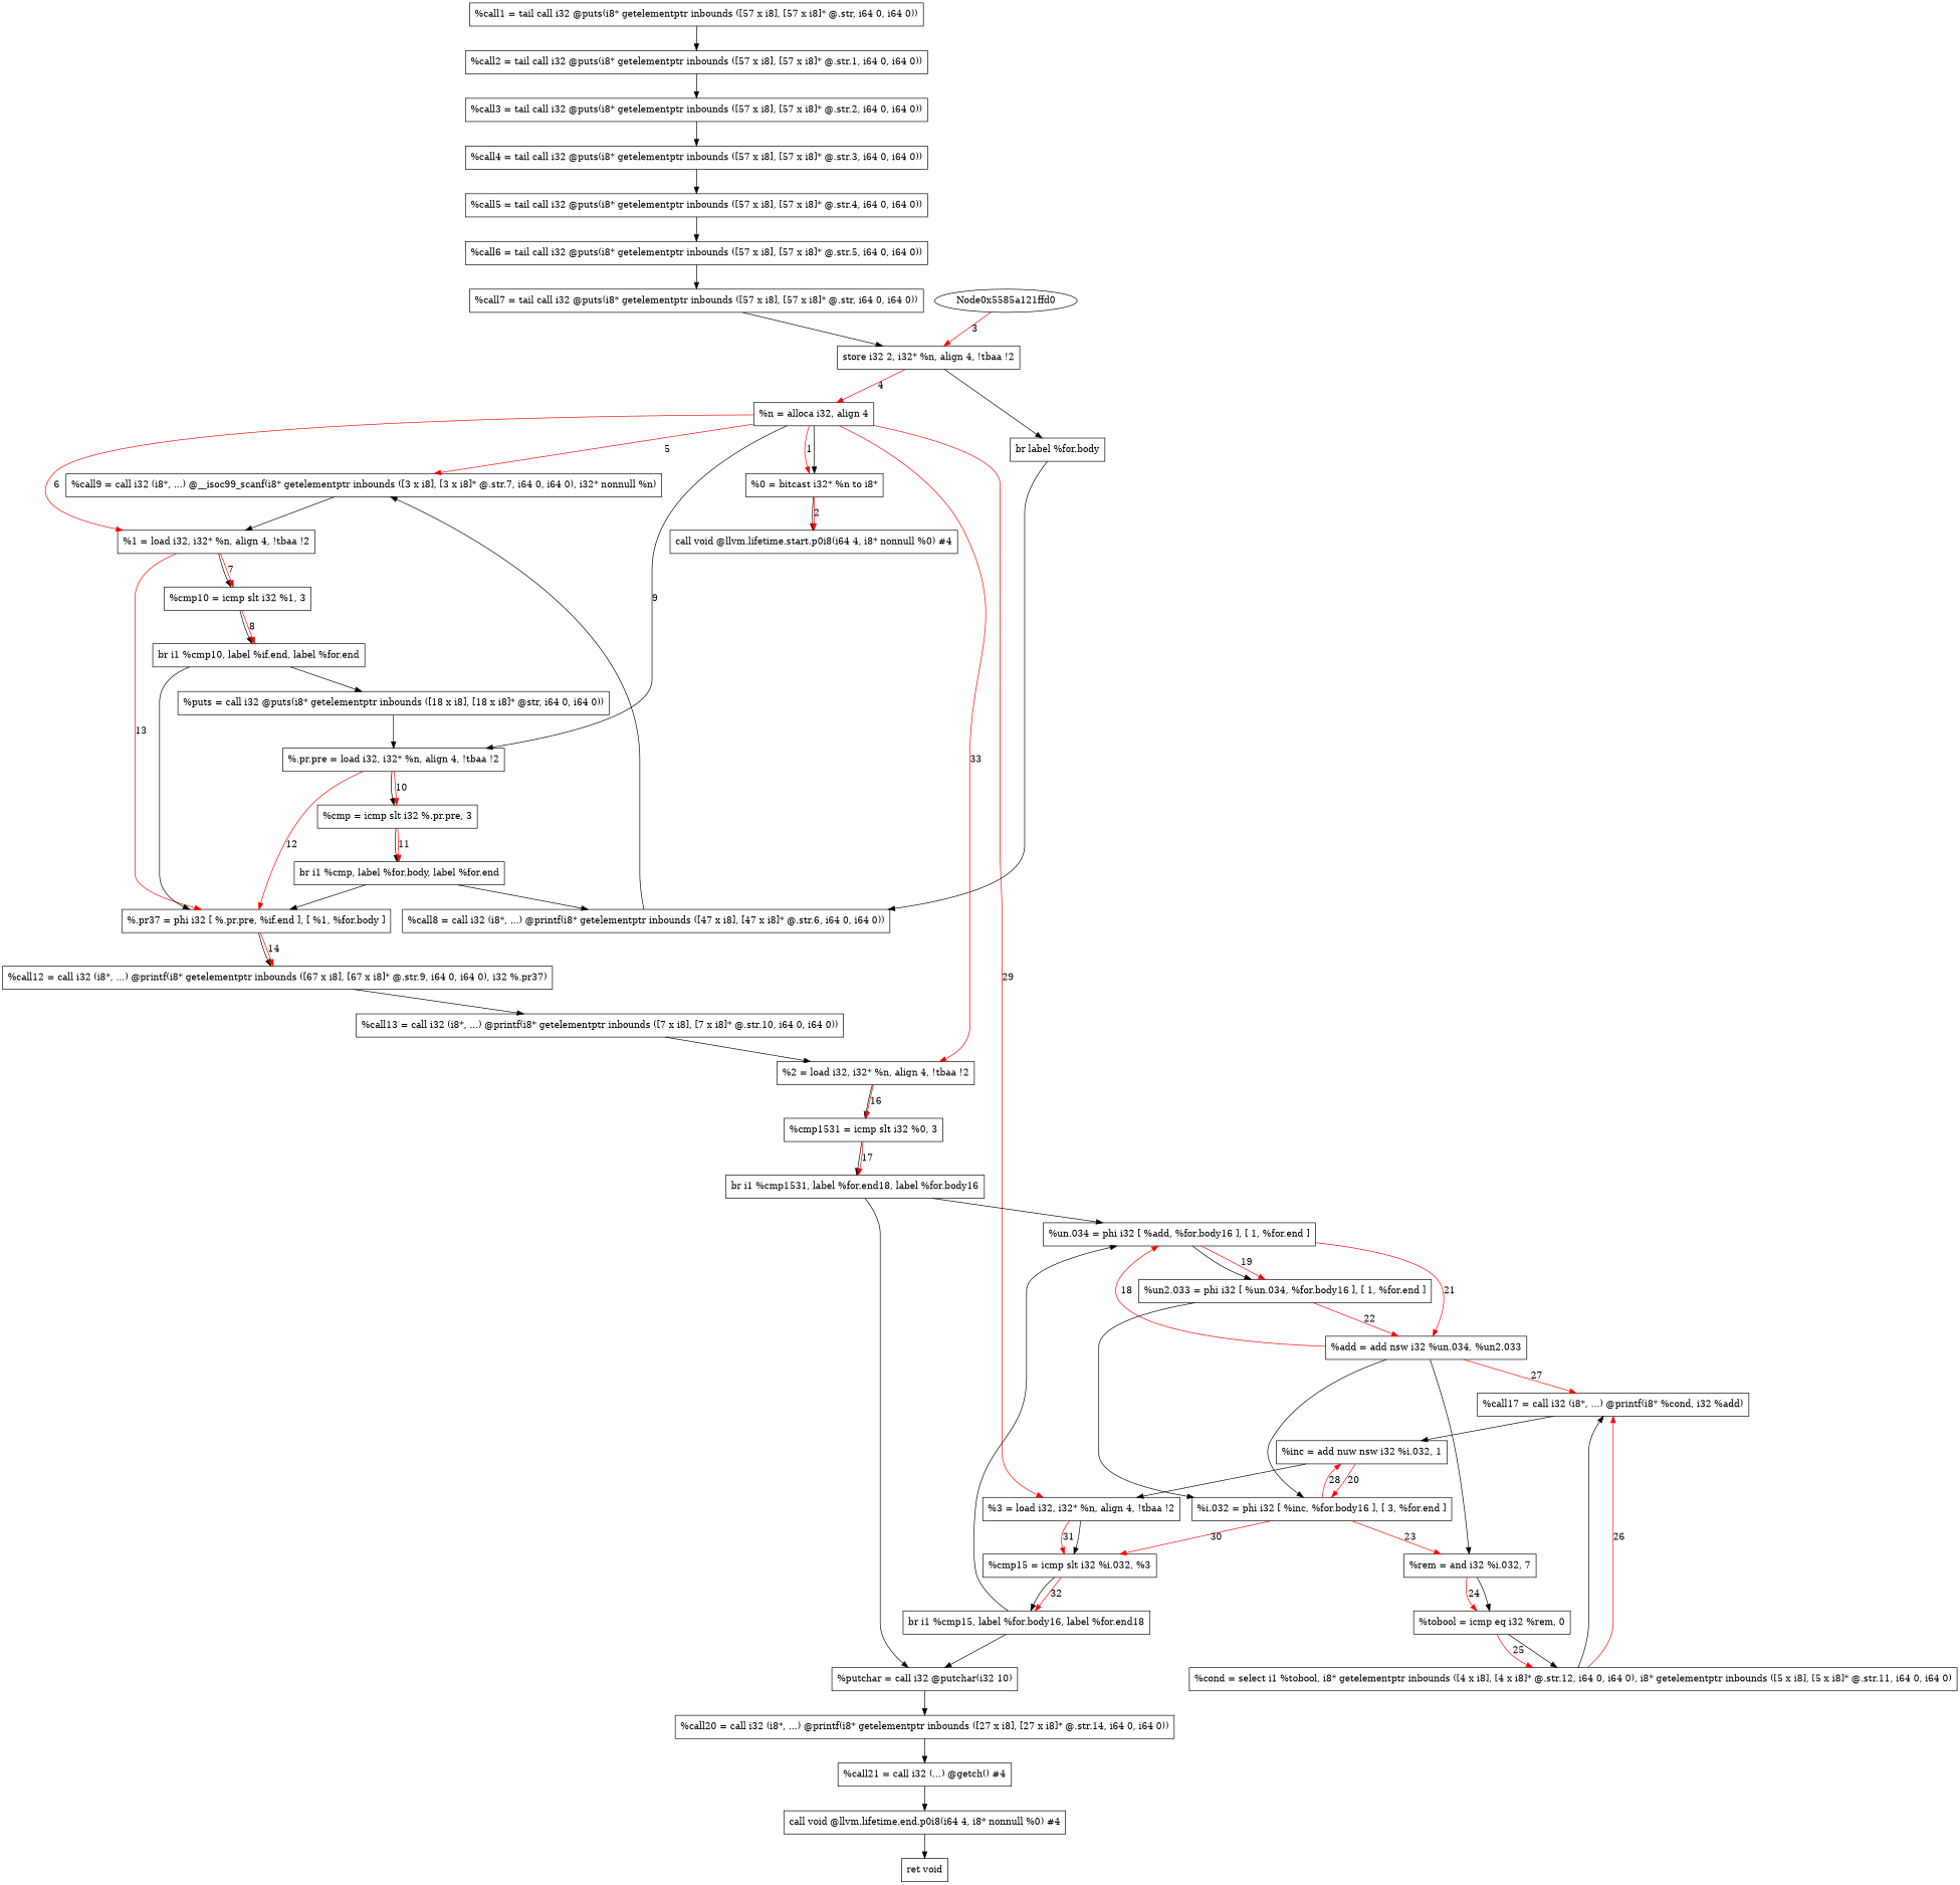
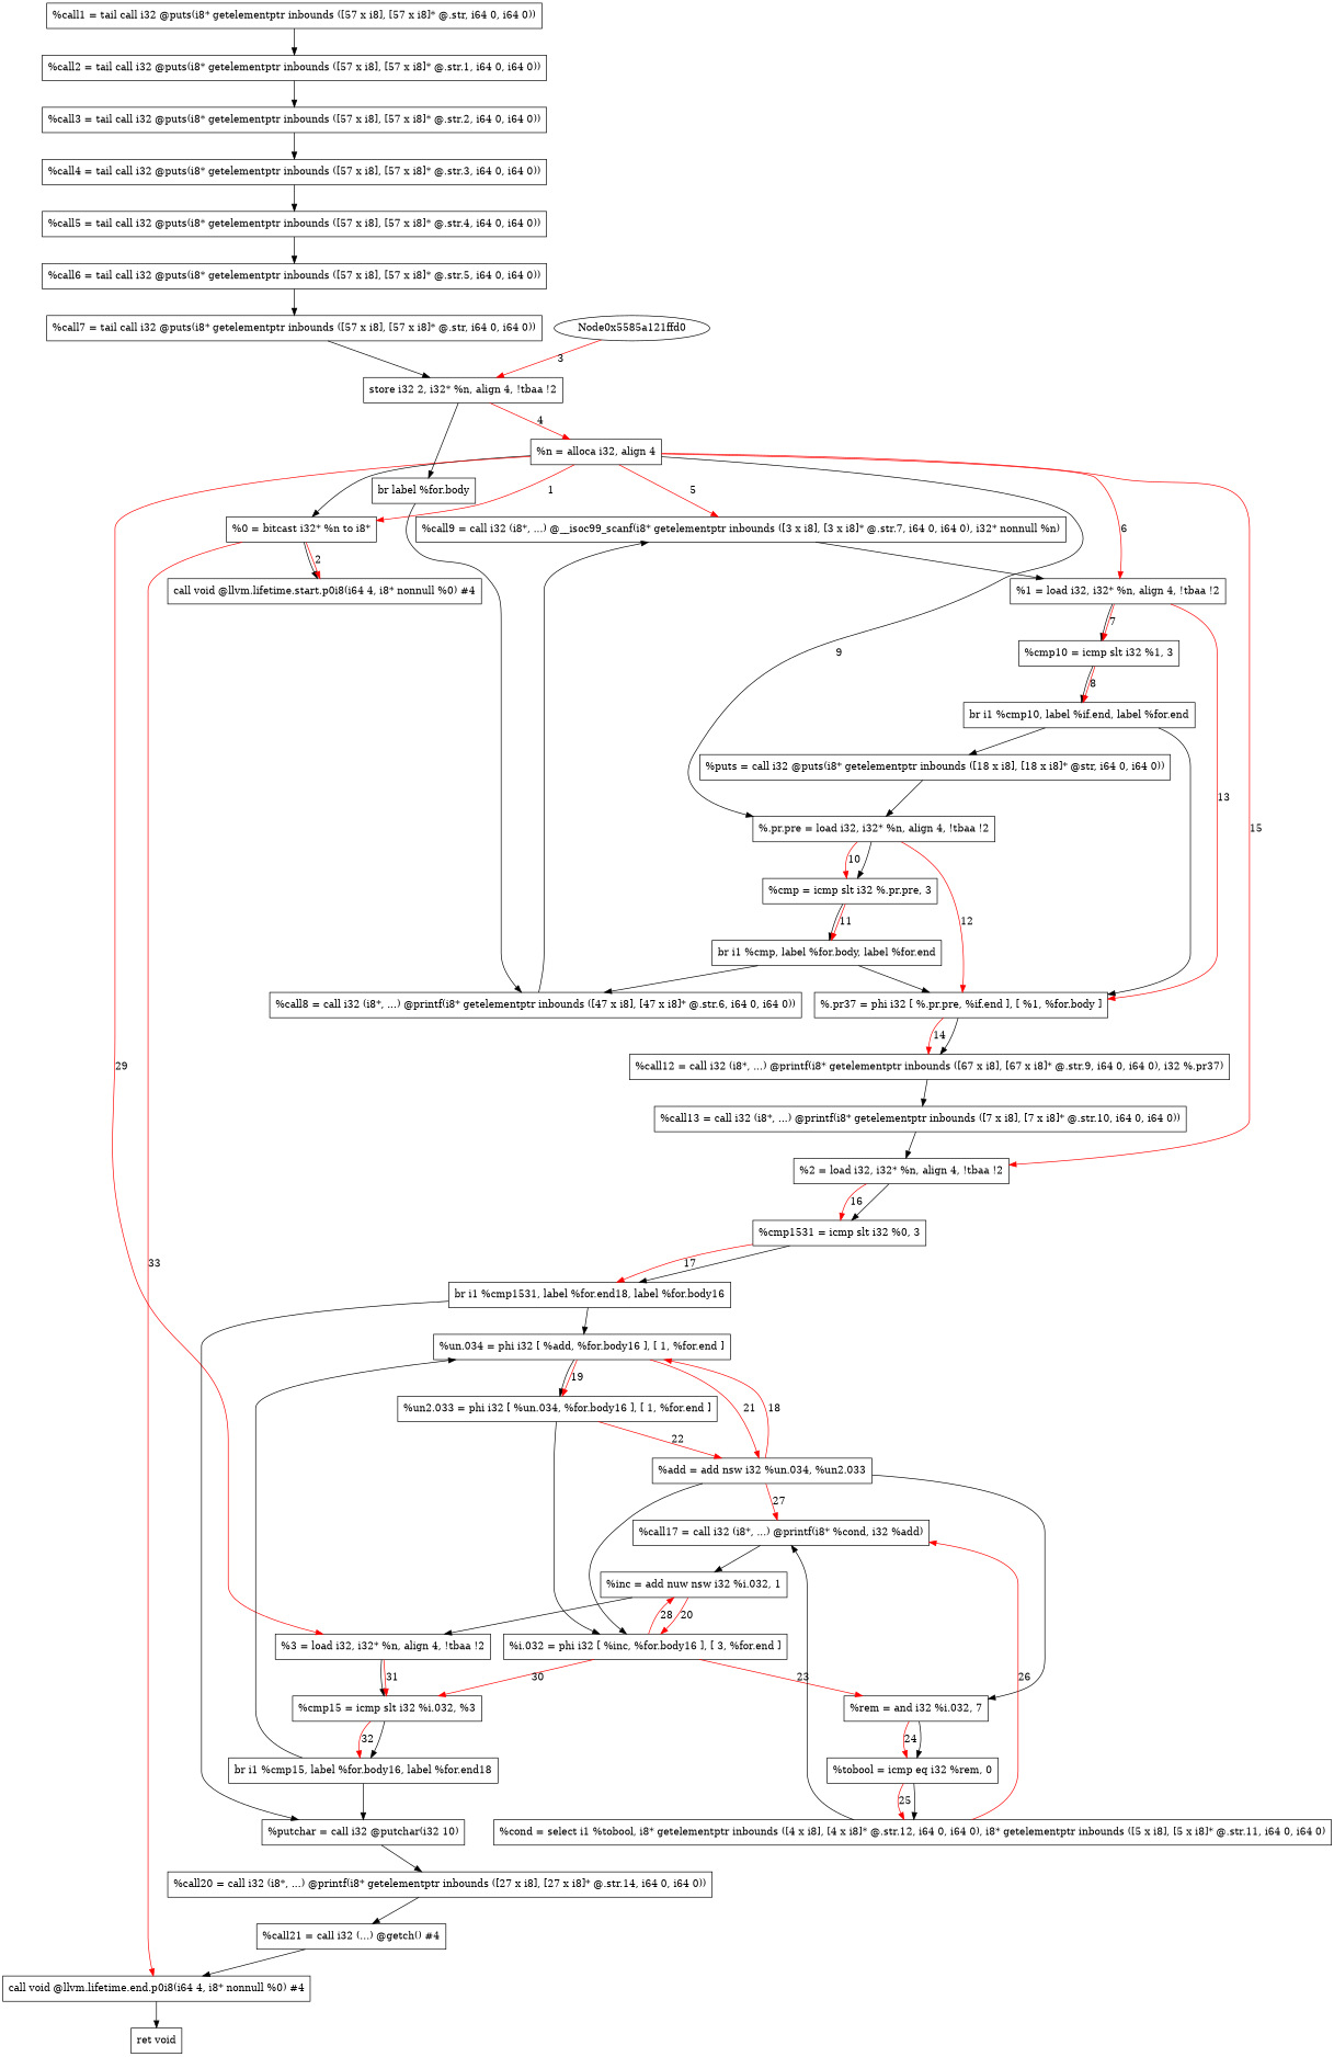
  digraph {
    node [shape=record]
    n1 [label="  %n = alloca i32, align 4"]
    n2 [label="  %0 = bitcast i32* %n to i8*"]
    n3 [label="  %call9 = call i32 (i8*, ...) @__isoc99_scanf(i8* getelementptr inbounds ([3 x i8], [3 x i8]* @.str.7, i64 0, i64 0), i32* nonnull %n)"]
    n4 [label="  %1 = load i32, i32* %n, align 4, !tbaa !2"]
    n5 [label="  %.pr.pre = load i32, i32* %n, align 4, !tbaa !2"]
    n6 [label="  %2 = load i32, i32* %n, align 4, !tbaa !2"]
    n7 [label="  %3 = load i32, i32* %n, align 4, !tbaa !2"]
    n8 [label="  call void @llvm.lifetime.start.p0i8(i64 4, i8* nonnull %0) #4"]
    n9 [label="  call void @llvm.lifetime.end.p0i8(i64 4, i8* nonnull %0) #4"]
    n10 [label="  %cmp10 = icmp slt i32 %1, 3"]
    n11 [label="  %.pr37 = phi i32 [ %.pr.pre, %if.end ], [ %1, %for.body ]"]
    n12 [label="  %cmp = icmp slt i32 %.pr.pre, 3"]
    n13 [label="%cmp1531 = icmp slt i32 %0, 3"]
    n14 [label="  %cmp15 = icmp slt i32 %i.032, %3"]
    n15 [label="  ret void"]
    n16 [label="  %call1 = tail call i32 @puts(i8* getelementptr inbounds ([57 x i8], [57 x i8]* @.str, i64 0, i64 0))"]
    n17 [label="  %call2 = tail call i32 @puts(i8* getelementptr inbounds ([57 x i8], [57 x i8]* @.str.1, i64 0, i64 0))"]
    n18 [label="  %call3 = tail call i32 @puts(i8* getelementptr inbounds ([57 x i8], [57 x i8]* @.str.2, i64 0, i64 0))"]
    n19 [label="  %call4 = tail call i32 @puts(i8* getelementptr inbounds ([57 x i8], [57 x i8]* @.str.3, i64 0, i64 0))"]
    n20 [label="  %call5 = tail call i32 @puts(i8* getelementptr inbounds ([57 x i8], [57 x i8]* @.str.4, i64 0, i64 0))"]
    n21 [label="  %call6 = tail call i32 @puts(i8* getelementptr inbounds ([57 x i8], [57 x i8]* @.str.5, i64 0, i64 0))"]
    n22 [label="  %call7 = tail call i32 @puts(i8* getelementptr inbounds ([57 x i8], [57 x i8]* @.str, i64 0, i64 0))"]
    n23 [label="  store i32 2, i32* %n, align 4, !tbaa !2"]
    n24 [label="  br label %for.body"]
    n25 [label="  %call8 = call i32 (i8*, ...) @printf(i8* getelementptr inbounds ([47 x i8], [47 x i8]* @.str.6, i64 0, i64 0))"]
    n26 [label="  br i1 %cmp10, label %if.end, label %for.end"]
    n27 [label="  %call12 = call i32 (i8*, ...) @printf(i8* getelementptr inbounds ([67 x i8], [67 x i8]* @.str.9, i64 0, i64 0), i32 %.pr37)"]
    n28 [label="  %puts = call i32 @puts(i8* getelementptr inbounds ([18 x i8], [18 x i8]* @str, i64 0, i64 0))"]
    n29 [label="  br i1 %cmp, label %for.body, label %for.end"]
    n30 [label="  %call13 = call i32 (i8*, ...) @printf(i8* getelementptr inbounds ([7 x i8], [7 x i8]* @.str.10, i64 0, i64 0))"]
    n31 [label="  br i1 %cmp1531, label %for.end18, label %for.body16"]
    n32 [label="  %un.034 = phi i32 [ %add, %for.body16 ], [ 1, %for.end ]"]
    n33 [label="  %putchar = call i32 @putchar(i32 10)"]
    n34 [label="  %un2.033 = phi i32 [ %un.034, %for.body16 ], [ 1, %for.end ]"]
    n35 [label="  %add = add nsw i32 %un.034, %un2.033"]
    n36 [label="  %call20 = call i32 (i8*, ...) @printf(i8* getelementptr inbounds ([27 x i8], [27 x i8]* @.str.14, i64 0, i64 0))"]
    n37 [label="  %i.032 = phi i32 [ %inc, %for.body16 ], [ 3, %for.end ]"]
    n38 [label="  %rem = and i32 %i.032, 7"]
    n39 [label="  %call17 = call i32 (i8*, ...) @printf(i8* %cond, i32 %add)"]
    n40 [label="  %inc = add nuw nsw i32 %i.032, 1"]
    n41 [label="  %tobool = icmp eq i32 %rem, 0"]
    n42 [label="  br i1 %cmp15, label %for.body16, label %for.end18"]
    n43 [label="  %cond = select i1 %tobool, i8* getelementptr inbounds ([4 x i8], [4 x i8]* @.str.12, i64 0, i64 0), i8* getelementptr inbounds ([5 x i8], [5 x i8]* @.str.11, i64 0, i64 0)"]
    n44 [label="  %call21 = call i32 (...) @getch() #4"]
    Node0x5585a121ffd0 [shape=""]
    n1 -> n2
    n1 -> n2 [color=red label=1]
    n1 -> n3 [color=red label=5]
    n1 -> n4 [color=red label=6]
    n1 -> n5 [color=black label=9]
-   n1 -> n6 [color=red label=33]
+   n1 -> n6 [color=red label=15]
    n1 -> n7 [color=red label=29]
    n2 -> n8
    n2 -> n8 [color=red label=2]
+   n2 -> n9 [color=red label=33]
    n3 -> n4
    n4 -> n10
    n4 -> n10 [color=red label=7]
    n4 -> n11 [color=red label=13]
    n5 -> n11 [color=red label=12]
    n5 -> n12
    n5 -> n12 [color=red label=10]
    n6 -> n13
    n6 -> n13 [color=red label=16]
    n7 -> n14
    n7 -> n14 [color=red label=31]
    n9 -> n15
    n10 -> n26
    n10 -> n26 [color=red label=8]
    n11 -> n27
    n11 -> n27 [color=red label=14]
    n12 -> n29
    n12 -> n29 [color=red label=11]
    n13 -> n31
    n13 -> n31 [color=red label=17]
    n14 -> n42
    n14 -> n42 [color=red label=32]
    n16 -> n17
    n17 -> n18
    n18 -> n19
    n19 -> n20
    n20 -> n21
    n21 -> n22
    n22 -> n23
    n23 -> n1 [color=red label=4]
    n23 -> n24
    n24 -> n25
    n25 -> n3
    n26 -> n11
    n26 -> n28
    n27 -> n30
    n28 -> n5
    n29 -> n11
    n29 -> n25
    n30 -> n6
    n31 -> n32
    n31 -> n33
    n32 -> n34
    n32 -> n34 [color=red label=19]
    n32 -> n35 [color=red label=21]
    n33 -> n36
    n34 -> n35 [color=red label=22]
    n34 -> n37
    n35 -> n32 [color=red label=18]
    n35 -> n37
    n35 -> n38
    n35 -> n39 [color=red label=27]
    n36 -> n44
    n37 -> n14 [color=red label=30]
    n37 -> n38 [color=red label=23]
    n37 -> n40 [color=red label=28]
    n38 -> n41
    n38 -> n41 [color=red label=24]
    n39 -> n40
    n40 -> n7
    n40 -> n37 [color=red label=20]
    n41 -> n43
    n41 -> n43 [color=red label=25]
    n42 -> n32
    n42 -> n33
    n43 -> n39
    n43 -> n39 [color=red label=26]
    n44 -> n9
    Node0x5585a121ffd0 -> n23 [color=red label=3]
  }
